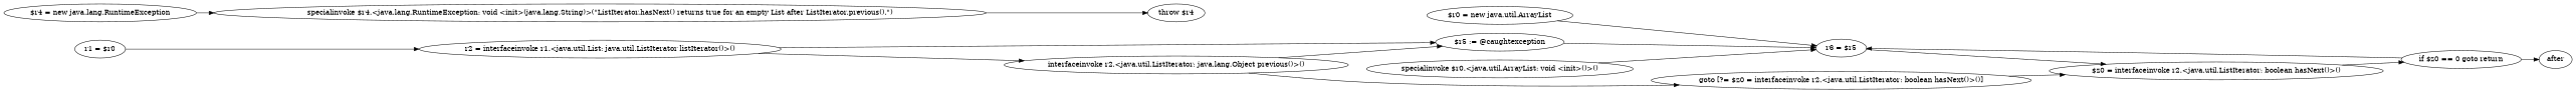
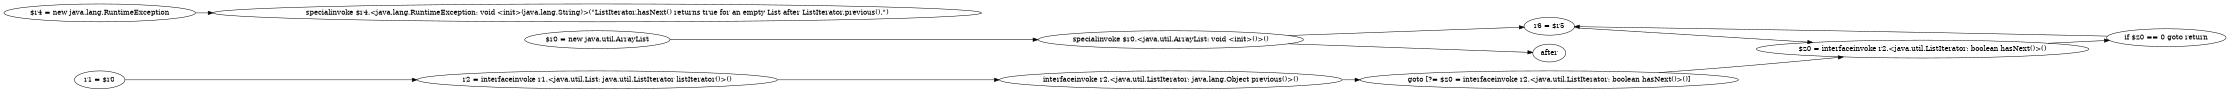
  digraph {
    rankdir=LR
    "$r0 = new java.util.ArrayList"
    "specialinvoke $r0.<java.util.ArrayList: void <init>()>()"
    "r6 = $r5"
    "r1 = $r0"
    "r2 = interfaceinvoke r1.<java.util.List: java.util.ListIterator listIterator()>()"
    "interfaceinvoke r2.<java.util.ListIterator: java.lang.Object previous()>()"
-   "$r5 := @caughtexception"
    "goto [?= $z0 = interfaceinvoke r2.<java.util.ListIterator: boolean hasNext()>()]"
    "$z0 = interfaceinvoke r2.<java.util.ListIterator: boolean hasNext()>()"
    "if $z0 == 0 goto return"
    n11 [label=after]
    "$r4 = new java.lang.RuntimeException"
    "specialinvoke $r4.<java.lang.RuntimeException: void <init>(java.lang.String)>(\"ListIterator.hasNext() returns true for an empty List after ListIterator.previous().\")"
-   "throw $r4"
-   "$r0 = new java.util.ArrayList" -> "r6 = $r5"
+   "$r0 = new java.util.ArrayList" -> "specialinvoke $r0.<java.util.ArrayList: void <init>()>()"
    "specialinvoke $r0.<java.util.ArrayList: void <init>()>()" -> "r6 = $r5"
    "r6 = $r5" -> "$z0 = interfaceinvoke r2.<java.util.ListIterator: boolean hasNext()>()"
    "r1 = $r0" -> "r2 = interfaceinvoke r1.<java.util.List: java.util.ListIterator listIterator()>()"
    "r2 = interfaceinvoke r1.<java.util.List: java.util.ListIterator listIterator()>()" -> "interfaceinvoke r2.<java.util.ListIterator: java.lang.Object previous()>()"
-   "r2 = interfaceinvoke r1.<java.util.List: java.util.ListIterator listIterator()>()" -> "$r5 := @caughtexception"
-   "interfaceinvoke r2.<java.util.ListIterator: java.lang.Object previous()>()" -> "$r5 := @caughtexception"
    "interfaceinvoke r2.<java.util.ListIterator: java.lang.Object previous()>()" -> "goto [?= $z0 = interfaceinvoke r2.<java.util.ListIterator: boolean hasNext()>()]"
-   "$r5 := @caughtexception" -> "r6 = $r5"
    "goto [?= $z0 = interfaceinvoke r2.<java.util.ListIterator: boolean hasNext()>()]" -> "$z0 = interfaceinvoke r2.<java.util.ListIterator: boolean hasNext()>()"
    "$z0 = interfaceinvoke r2.<java.util.ListIterator: boolean hasNext()>()" -> "if $z0 == 0 goto return"
    "if $z0 == 0 goto return" -> "r6 = $r5"
-   "if $z0 == 0 goto return" -> n11
+   "specialinvoke $r0.<java.util.ArrayList: void <init>()>()" -> n11
    "$r4 = new java.lang.RuntimeException" -> "specialinvoke $r4.<java.lang.RuntimeException: void <init>(java.lang.String)>(\"ListIterator.hasNext() returns true for an empty List after ListIterator.previous().\")"
-   "specialinvoke $r4.<java.lang.RuntimeException: void <init>(java.lang.String)>(\"ListIterator.hasNext() returns true for an empty List after ListIterator.previous().\")" -> "throw $r4"
  }
